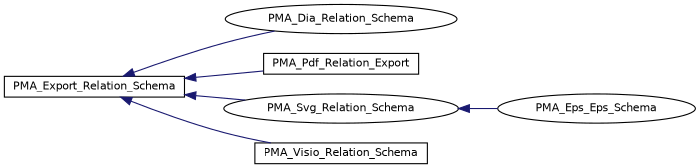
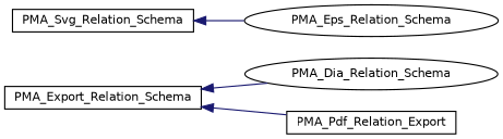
  digraph {
    rankdir=LR
    node [color=black fillcolor=white fontname=Helvetica fontsize=10 shape=box style=filled]
    edge [color=midnightblue dir=back fontname=Helvetica fontsize=10 labelfontname=Helvetica labelfontsize=10 style=solid]
    n1 [height=0.2 label=PMA_Export_Relation_Schema width=0.4]
    n2 [height=0.2 label=PMA_Dia_Relation_Schema shape=ellipse width=0.4]
    n3 [height=0.2 label=PMA_Pdf_Relation_Export width=0.4]
-   n4 [height=0.2 label=PMA_Svg_Relation_Schema shape=ellipse width=0.4]
-   n5 [height=0.2 label=PMA_Visio_Relation_Schema width=0.4]
-   n6 [height=0.2 label=PMA_Eps_Eps_Schema shape=ellipse width=0.4]
+   n4 [height=0.2 label=PMA_Svg_Relation_Schema width=0.4]
+   n6 [height=0.2 label=PMA_Eps_Relation_Schema shape=ellipse width=0.4]
    n1 -> n2
    n1 -> n3
-   n1 -> n4
-   n1 -> n5
    n4 -> n6
  }
